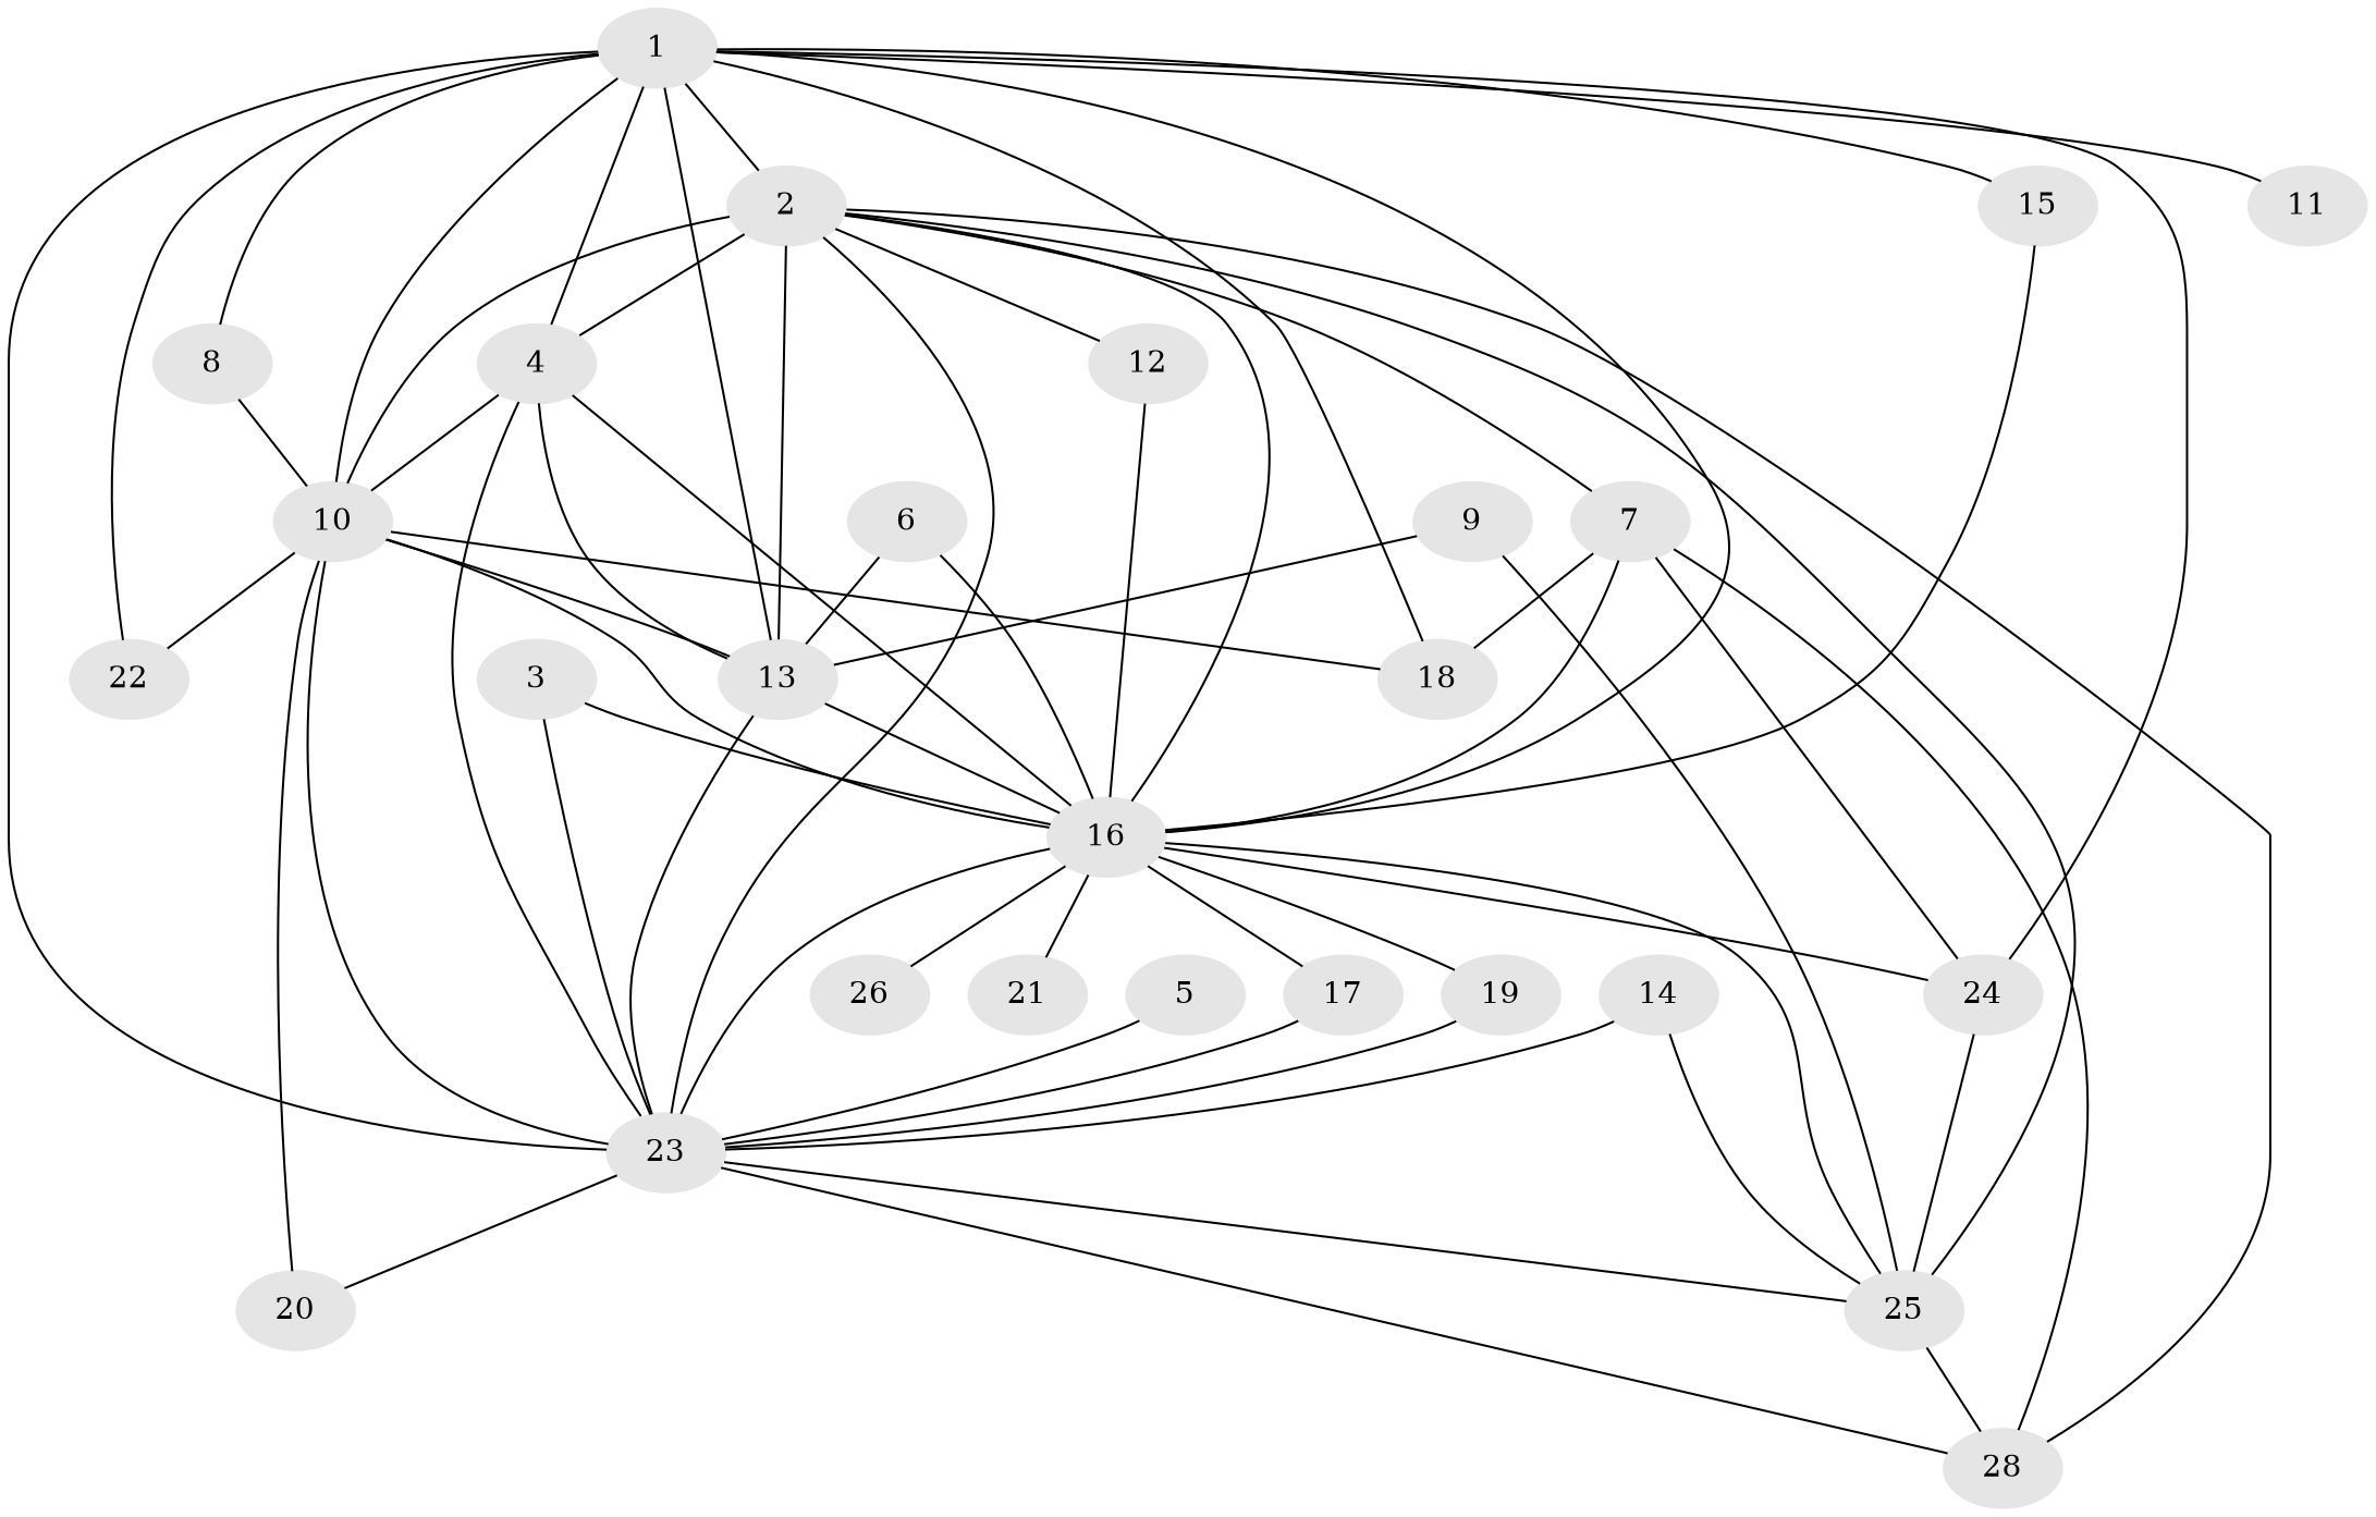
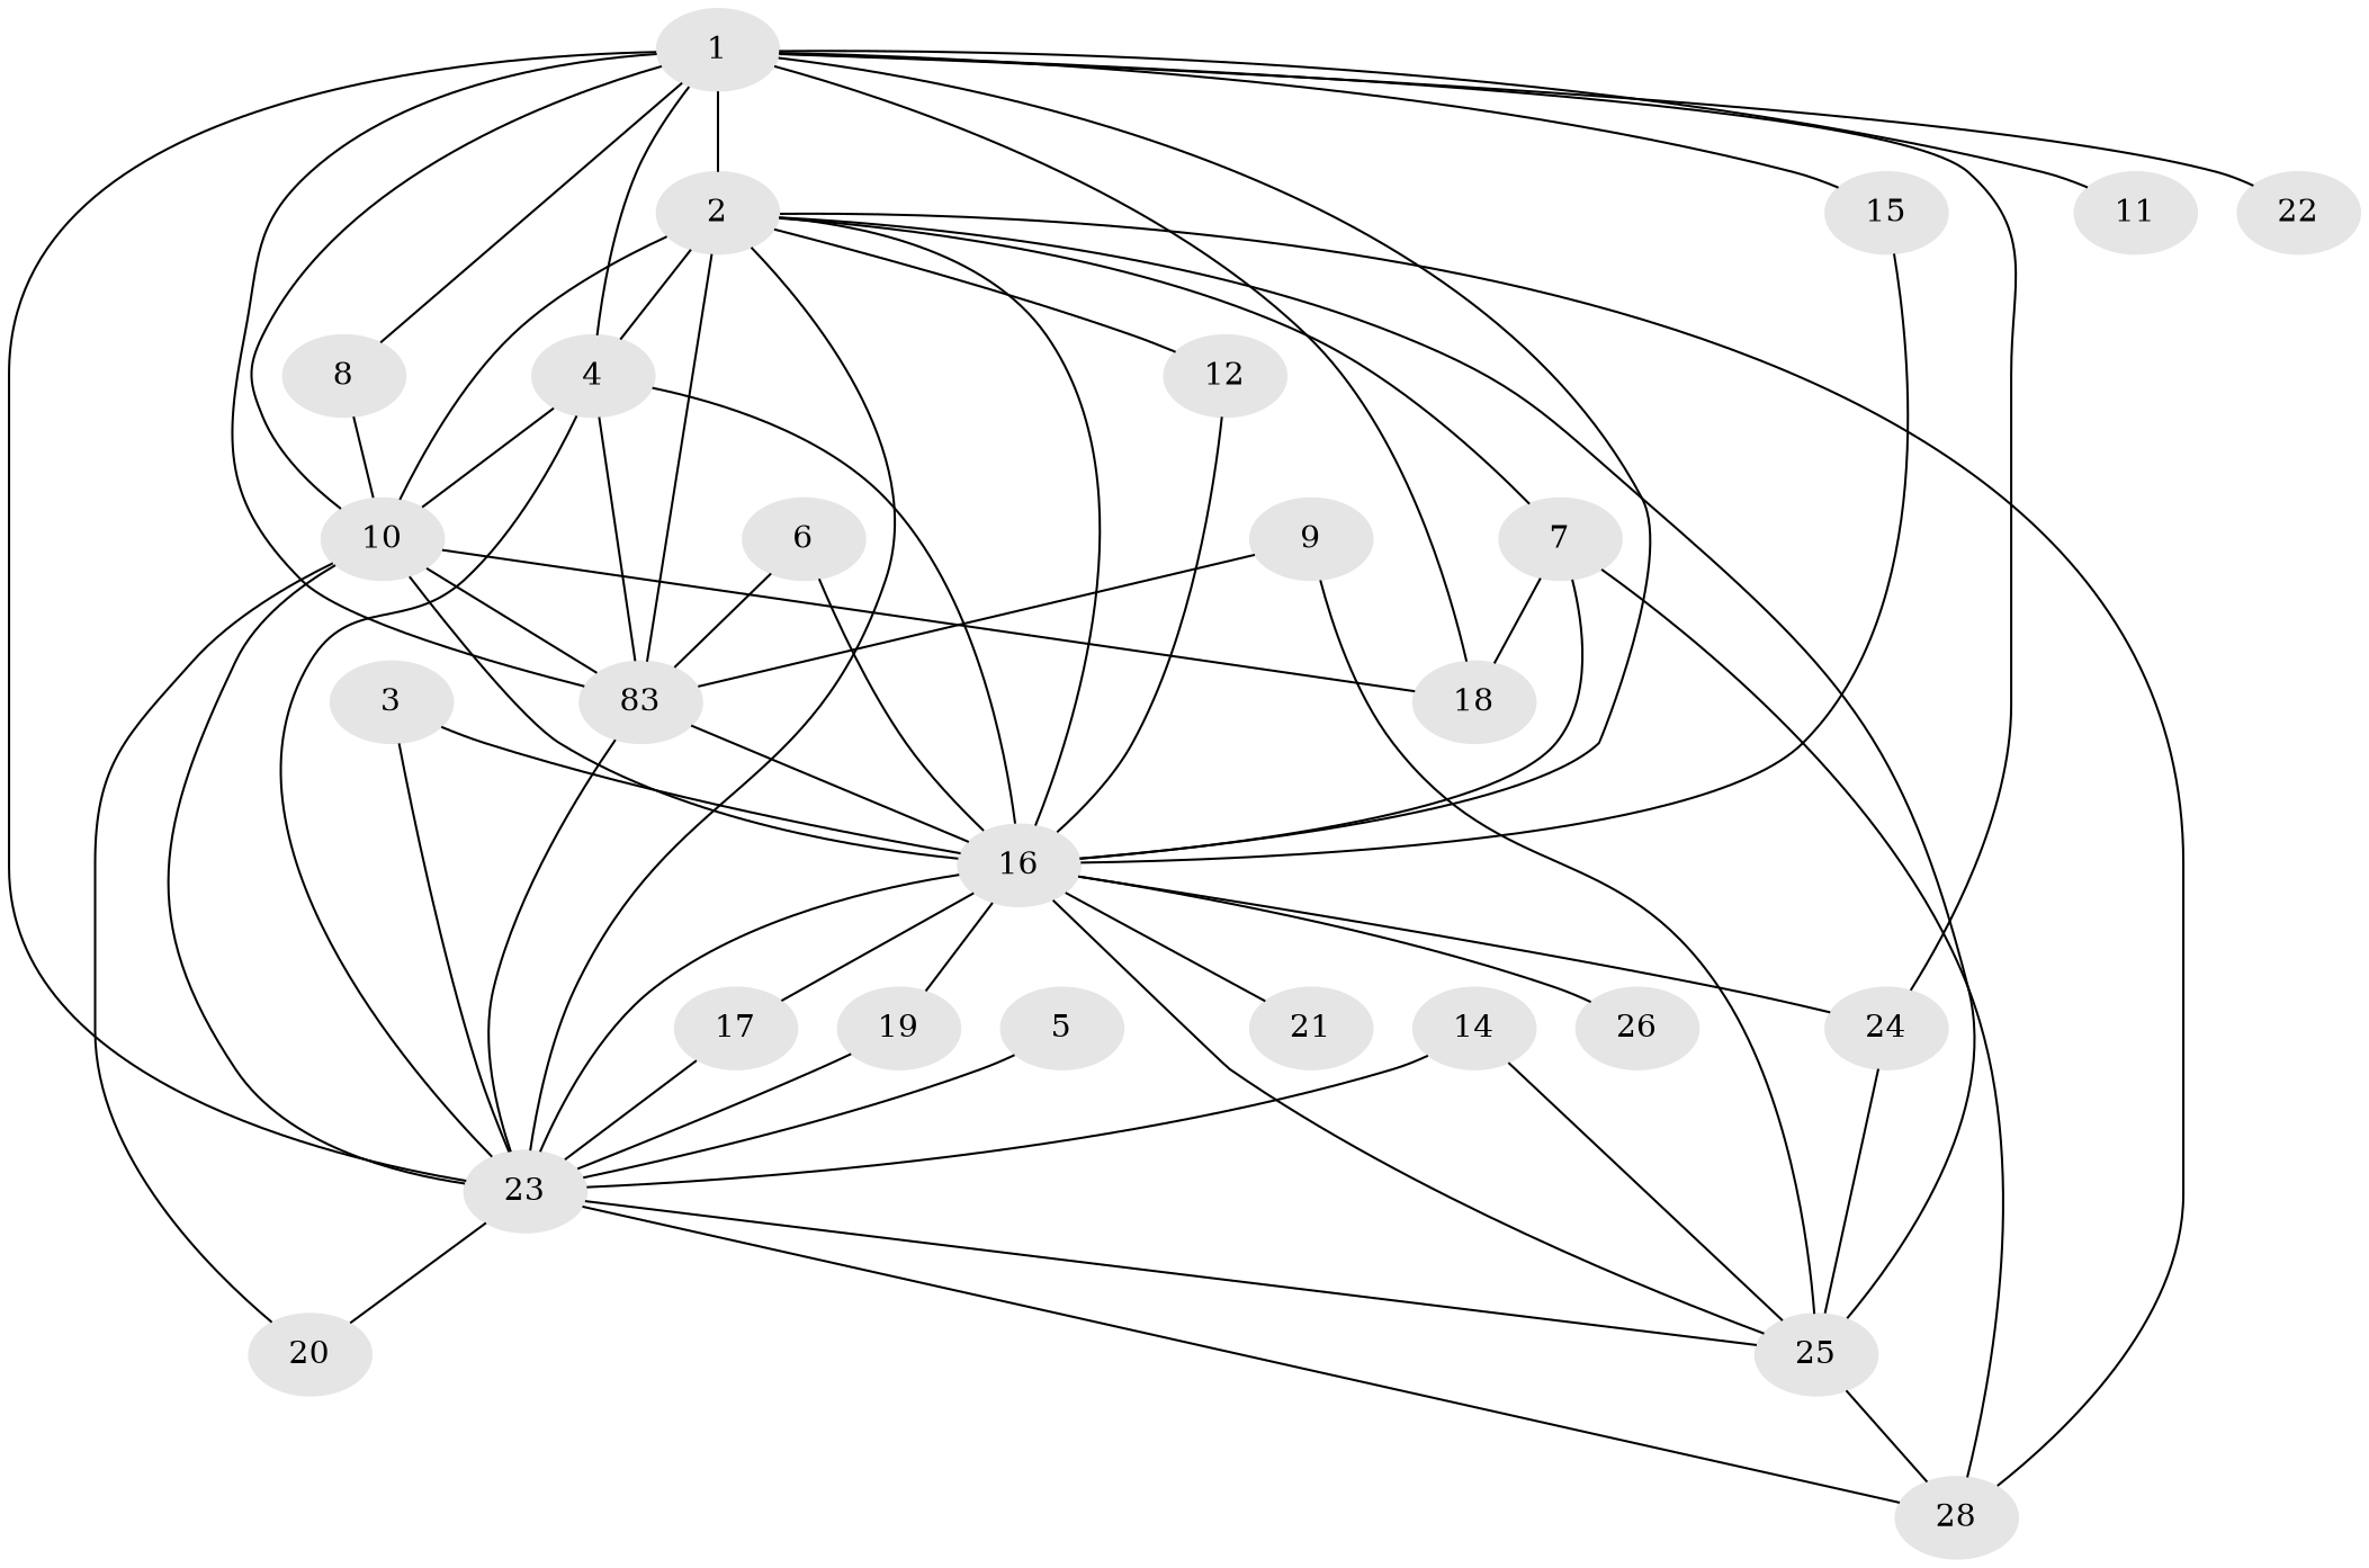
  graph {
    node [color=gray90 style=filled]
    edge [weight=1.0]
    1
    2
    4
    8
    10
    11
-   13
+   13 [label=83]
    15
    16
    18
    22
    23
    24
    7
    12
    25
    28
    20
    17
    19
    21
    26
    3
    5
    6
    9
    14
    1 -- 2 [weight=4.0]
    1 -- 4 [weight=3.0]
    1 -- 8
    1 -- 10 [weight=2.0]
    1 -- 11 [weight=2.0]
    1 -- 13 [weight=4.0]
    1 -- 15 [weight=2.0]
    1 -- 16 [weight=2.0]
    1 -- 18
    1 -- 22
    1 -- 23 [weight=2.0]
    1 -- 24
    2 -- 4 [weight=2.0]
    2 -- 10 [weight=4.0]
    2 -- 13 [weight=5.0]
    2 -- 16 [weight=2.0]
    2 -- 23 [weight=3.0]
    2 -- 7 [weight=2.0]
    2 -- 12 [weight=2.0]
    2 -- 25 [weight=2.0]
    2 -- 28
    4 -- 10
    4 -- 13 [weight=3.0]
    4 -- 16
    4 -- 23
    8 -- 10
    10 -- 13 [weight=3.0]
    10 -- 16
    10 -- 18
-   10 -- 22
    10 -- 23
    10 -- 20
    13 -- 16 [weight=4.0]
    13 -- 23 [weight=3.0]
    15 -- 16
    16 -- 23
    16 -- 24
    16 -- 25
    16 -- 17
    16 -- 19
    16 -- 21
    16 -- 26
    23 -- 25
    23 -- 28
    23 -- 20
    24 -- 25
    7 -- 16
    7 -- 18 [weight=2.0]
-   7 -- 24
    7 -- 28
    12 -- 16
    25 -- 28
    17 -- 23
    19 -- 23
    3 -- 16
    3 -- 23
    5 -- 23
    6 -- 13
    6 -- 16
    9 -- 13
    9 -- 25
    14 -- 23
    14 -- 25
  }
